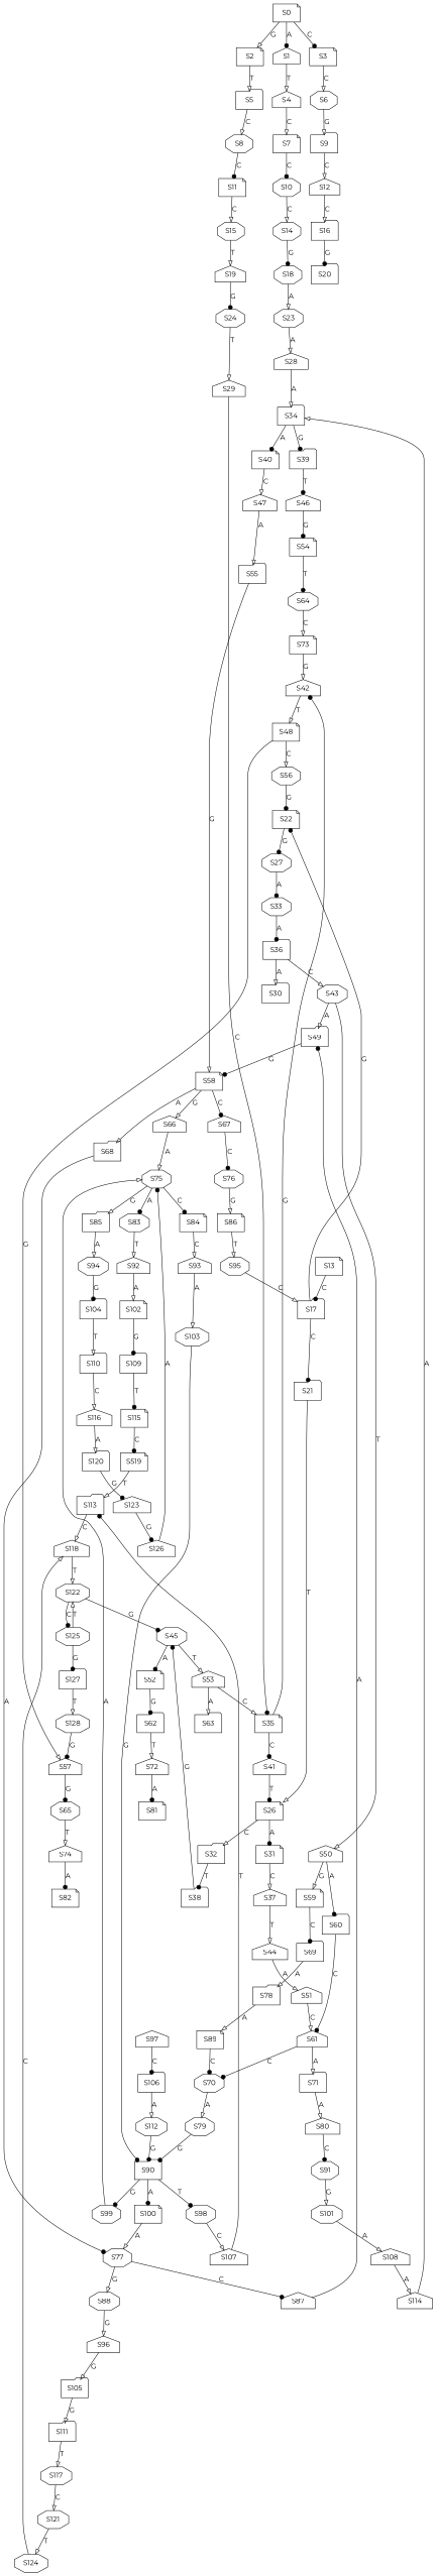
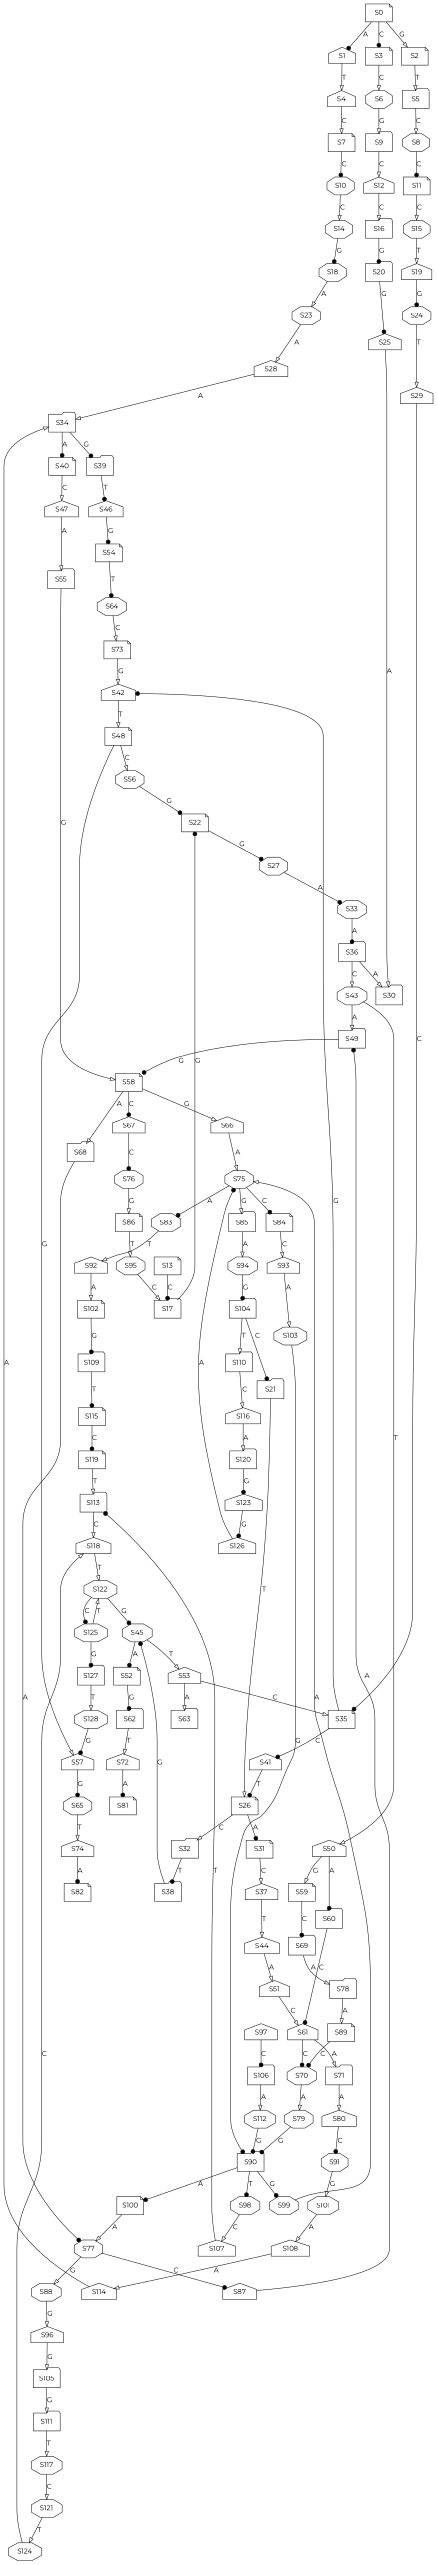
  strict digraph {
    fontname=Montserrat
    node [fontname=Montserrat shape=octagon]
    edge [arrowhead=onormal fontname=Montserrat]
    S0 [shape=note]
    S1 [shape=house]
    S2 [shape=note]
    S3 [shape=note]
    S4 [shape=house]
    S5 [shape=folder]
    S6
    S7 [shape=note]
    S8
    S9 [shape=folder]
    S10
    S11 [shape=note]
    S12 [shape=house]
    S14
    S15
    S16 [shape=folder]
    S13 [shape=note]
    S17 [shape=folder]
    S18
    S19 [shape=house]
    S20 [shape=folder]
    S21 [shape=folder]
    S22 [shape=note]
    S23
    S24
+   S25 [shape=house]
    S26 [shape=note]
    S27
    S28 [shape=house]
    S29 [shape=house]
    S30 [shape=folder]
    S31 [shape=note]
    S32 [shape=folder]
    S33
    S34 [shape=folder]
    S35 [shape=note]
    S37 [shape=house]
    S38 [shape=folder]
    S36 [shape=folder]
    S39 [shape=folder]
    S40 [shape=note]
    S41 [shape=house]
    S42 [shape=house]
    S43
    S44 [shape=house]
    S45
    S46 [shape=house]
    S47 [shape=house]
    S48 [shape=note]
    S49 [shape=folder]
    S50 [shape=house]
    S51 [shape=house]
    S52 [shape=note]
    S53 [shape=house]
    S54 [shape=note]
    S55 [shape=folder]
    S56
    S57 [shape=house]
    S58 [shape=note]
    S59 [shape=note]
    S60 [shape=folder]
    S61 [shape=house]
    S62 [shape=folder]
    S63 [shape=folder]
    S64
    S65
    S66 [shape=house]
    S67 [shape=house]
    S68 [shape=folder]
    S69 [shape=folder]
    S70
    S71 [shape=folder]
    S72 [shape=house]
    S73 [shape=note]
    S74 [shape=house]
    S75
    S76
    S77
    S78 [shape=folder]
    S79
    S80 [shape=house]
    S81 [shape=note]
    S82 [shape=note]
    S83
    S84 [shape=note]
    S85 [shape=folder]
    S86 [shape=note]
    S87 [shape=house]
    S88
    S89 [shape=note]
    S90 [shape=folder]
    S91
    S92 [shape=house]
    S93 [shape=house]
    S94
    S95
    S96 [shape=house]
    S98
    S99
    S100 [shape=note]
    S101
    S102 [shape=note]
    S103
    S104 [shape=folder]
    S105 [shape=folder]
    S97 [shape=house]
    S106 [shape=folder]
    S107 [shape=house]
    S108 [shape=house]
    S109 [shape=folder]
    S110 [shape=folder]
    S111 [shape=folder]
    S112
    S113 [shape=folder]
    S114 [shape=house]
    S115 [shape=note]
    S116 [shape=house]
    S117
    S118 [shape=house]
-   S119 [shape=note label=S519]
+   S119 [shape=note]
    S120 [shape=folder]
    S121
    S122
    S123 [shape=house]
    S124
    S125
    S126 [shape=house]
    S127 [shape=folder]
    S128
    S0 -> S1 [arrowhead=dot label=A]
    S0 -> S2 [label=G]
    S0 -> S3 [arrowhead=dot label=C]
    S1 -> S4 [label=T]
    S2 -> S5 [label=T]
    S3 -> S6 [label=C]
    S4 -> S7 [label=C]
    S5 -> S8 [label=C]
    S6 -> S9 [label=G]
    S7 -> S10 [arrowhead=dot label=C]
    S8 -> S11 [arrowhead=dot label=C]
    S9 -> S12 [label=C]
    S10 -> S14 [label=C]
    S11 -> S15 [label=C]
    S12 -> S16 [label=C]
    S14 -> S18 [arrowhead=dot label=G]
    S15 -> S19 [label=T]
    S16 -> S20 [arrowhead=dot label=G]
    S13 -> S17 [arrowhead=dot label=C]
-   S17 -> S21 [arrowhead=dot label=C]
+   S104 -> S21 [arrowhead=dot label=C]
    S17 -> S22 [arrowhead=dot label=G]
    S18 -> S23 [label=A]
    S19 -> S24 [arrowhead=dot label=G]
+   S20 -> S25 [arrowhead=dot label=G]
    S21 -> S26 [label=T]
    S22 -> S27 [arrowhead=dot label=G]
    S23 -> S28 [label=A]
    S24 -> S29 [label=T]
+   S25 -> S30 [label=A]
    S26 -> S31 [arrowhead=dot label=A]
    S26 -> S32 [label=C]
    S27 -> S33 [arrowhead=dot label=A]
    S28 -> S34 [label=A]
    S29 -> S35 [arrowhead=dot label=C]
    S31 -> S37 [label=C]
    S32 -> S38 [arrowhead=dot label=T]
    S33 -> S36 [arrowhead=dot label=A]
    S34 -> S39 [arrowhead=dot label=G]
    S34 -> S40 [arrowhead=dot label=A]
    S35 -> S41 [arrowhead=dot label=C]
    S35 -> S42 [arrowhead=dot label=G]
    S37 -> S44 [label=T]
    S38 -> S45 [arrowhead=dot label=G]
    S36 -> S30 [label=A]
    S36 -> S43 [label=C]
    S39 -> S46 [arrowhead=dot label=T]
    S40 -> S47 [label=C]
    S41 -> S26 [arrowhead=dot label=T]
    S42 -> S48 [label=T]
    S43 -> S49 [label=A]
    S43 -> S50 [label=T]
    S44 -> S51 [label=A]
    S45 -> S52 [arrowhead=dot label=A]
    S45 -> S53 [label=T]
    S46 -> S54 [arrowhead=dot label=G]
    S47 -> S55 [label=A]
    S48 -> S56 [label=C]
    S48 -> S57 [label=G]
    S49 -> S58 [arrowhead=dot label=G]
    S50 -> S59 [label=G]
    S50 -> S60 [arrowhead=dot label=A]
    S51 -> S61 [label=C]
    S52 -> S62 [arrowhead=dot label=G]
    S53 -> S35 [label=C]
    S53 -> S63 [label=A]
    S54 -> S64 [arrowhead=dot label=T]
    S55 -> S58 [label=G]
    S56 -> S22 [arrowhead=dot label=G]
    S57 -> S65 [arrowhead=dot label=G]
    S58 -> S66 [label=G]
    S58 -> S67 [arrowhead=dot label=C]
    S58 -> S68 [label=A]
    S59 -> S69 [arrowhead=dot label=C]
    S60 -> S61 [arrowhead=dot label=C]
    S61 -> S70 [arrowhead=dot label=C]
    S61 -> S71 [label=A]
    S62 -> S72 [label=T]
    S64 -> S73 [label=C]
    S65 -> S74 [label=T]
    S66 -> S75 [label=A]
    S67 -> S76 [arrowhead=dot label=C]
    S68 -> S77 [arrowhead=dot label=A]
    S69 -> S78 [label=A]
    S70 -> S79 [label=A]
    S71 -> S80 [label=A]
    S72 -> S81 [arrowhead=dot label=A]
    S73 -> S42 [label=G]
    S74 -> S82 [arrowhead=dot label=A]
    S75 -> S83 [arrowhead=dot label=A]
    S75 -> S84 [arrowhead=dot label=C]
    S75 -> S85 [label=G]
    S76 -> S86 [label=G]
    S77 -> S87 [arrowhead=dot label=C]
    S77 -> S88 [label=G]
    S78 -> S89 [label=A]
    S79 -> S90 [arrowhead=dot label=G]
    S80 -> S91 [arrowhead=dot label=C]
    S83 -> S92 [label=T]
    S84 -> S93 [label=C]
    S85 -> S94 [label=A]
    S86 -> S95 [label=T]
    S87 -> S49 [arrowhead=dot label=A]
    S88 -> S96 [label=G]
    S89 -> S70 [arrowhead=dot label=C]
    S90 -> S98 [arrowhead=dot label=T]
    S90 -> S99 [arrowhead=dot label=G]
    S90 -> S100 [arrowhead=dot label=A]
    S91 -> S101 [label=G]
    S92 -> S102 [label=A]
    S93 -> S103 [label=A]
    S94 -> S104 [arrowhead=dot label=G]
    S95 -> S17 [label=C]
    S96 -> S105 [label=G]
    S98 -> S107 [label=C]
    S99 -> S75 [label=A]
    S100 -> S77 [label=A]
    S101 -> S108 [label=A]
    S102 -> S109 [arrowhead=dot label=G]
    S103 -> S90 [arrowhead=dot label=G]
    S104 -> S110 [label=T]
    S105 -> S111 [label=G]
    S97 -> S106 [arrowhead=dot label=C]
    S106 -> S112 [label=A]
    S107 -> S113 [arrowhead=dot label=T]
    S108 -> S114 [label=A]
    S109 -> S115 [arrowhead=dot label=T]
    S110 -> S116 [label=C]
    S111 -> S117 [label=T]
    S112 -> S90 [arrowhead=dot label=G]
    S113 -> S118 [label=C]
    S114 -> S34 [label=A]
    S115 -> S119 [arrowhead=dot label=C]
    S116 -> S120 [label=A]
    S117 -> S121 [label=C]
    S118 -> S122 [label=T]
    S119 -> S113 [label=T]
    S120 -> S123 [arrowhead=dot label=G]
    S121 -> S124 [label=T]
    S122 -> S45 [arrowhead=dot label=G]
    S122 -> S125 [arrowhead=dot label=C]
    S123 -> S126 [arrowhead=dot label=G]
    S124 -> S118 [label=C]
    S125 -> S122 [label=T]
    S125 -> S127 [arrowhead=dot label=G]
    S126 -> S75 [arrowhead=dot label=A]
    S127 -> S128 [label=T]
    S128 -> S57 [arrowhead=dot label=G]
  }
